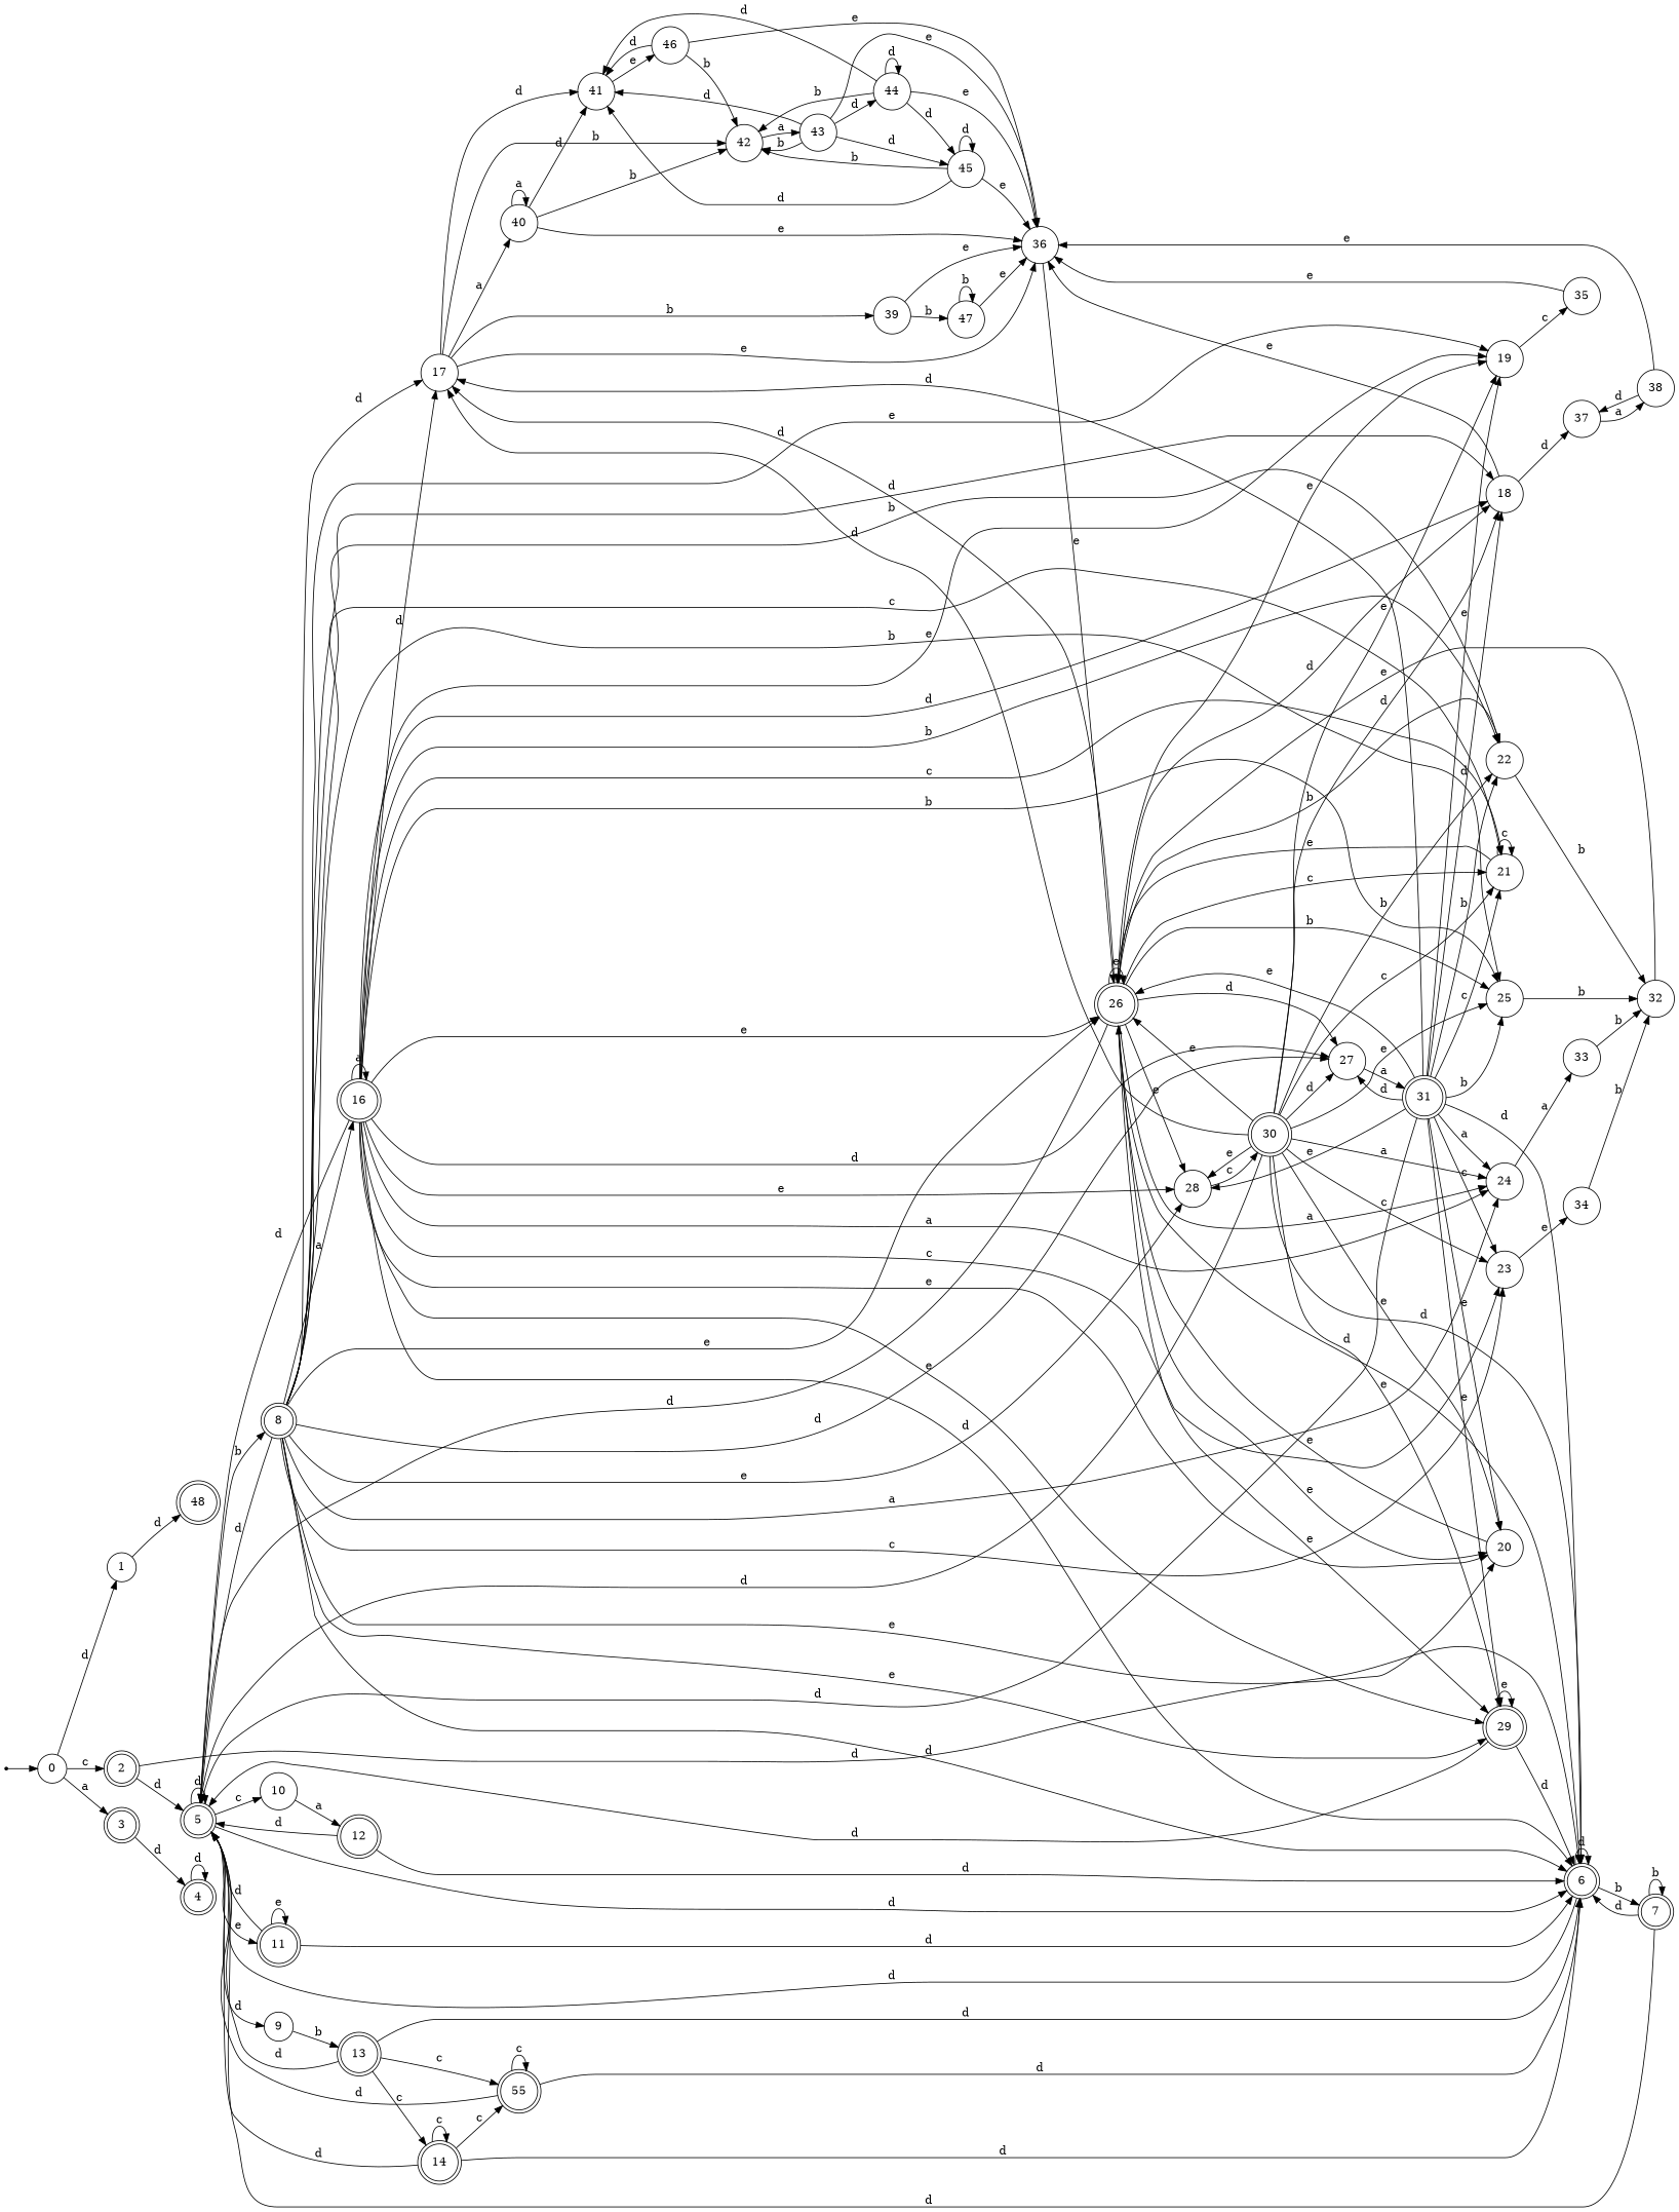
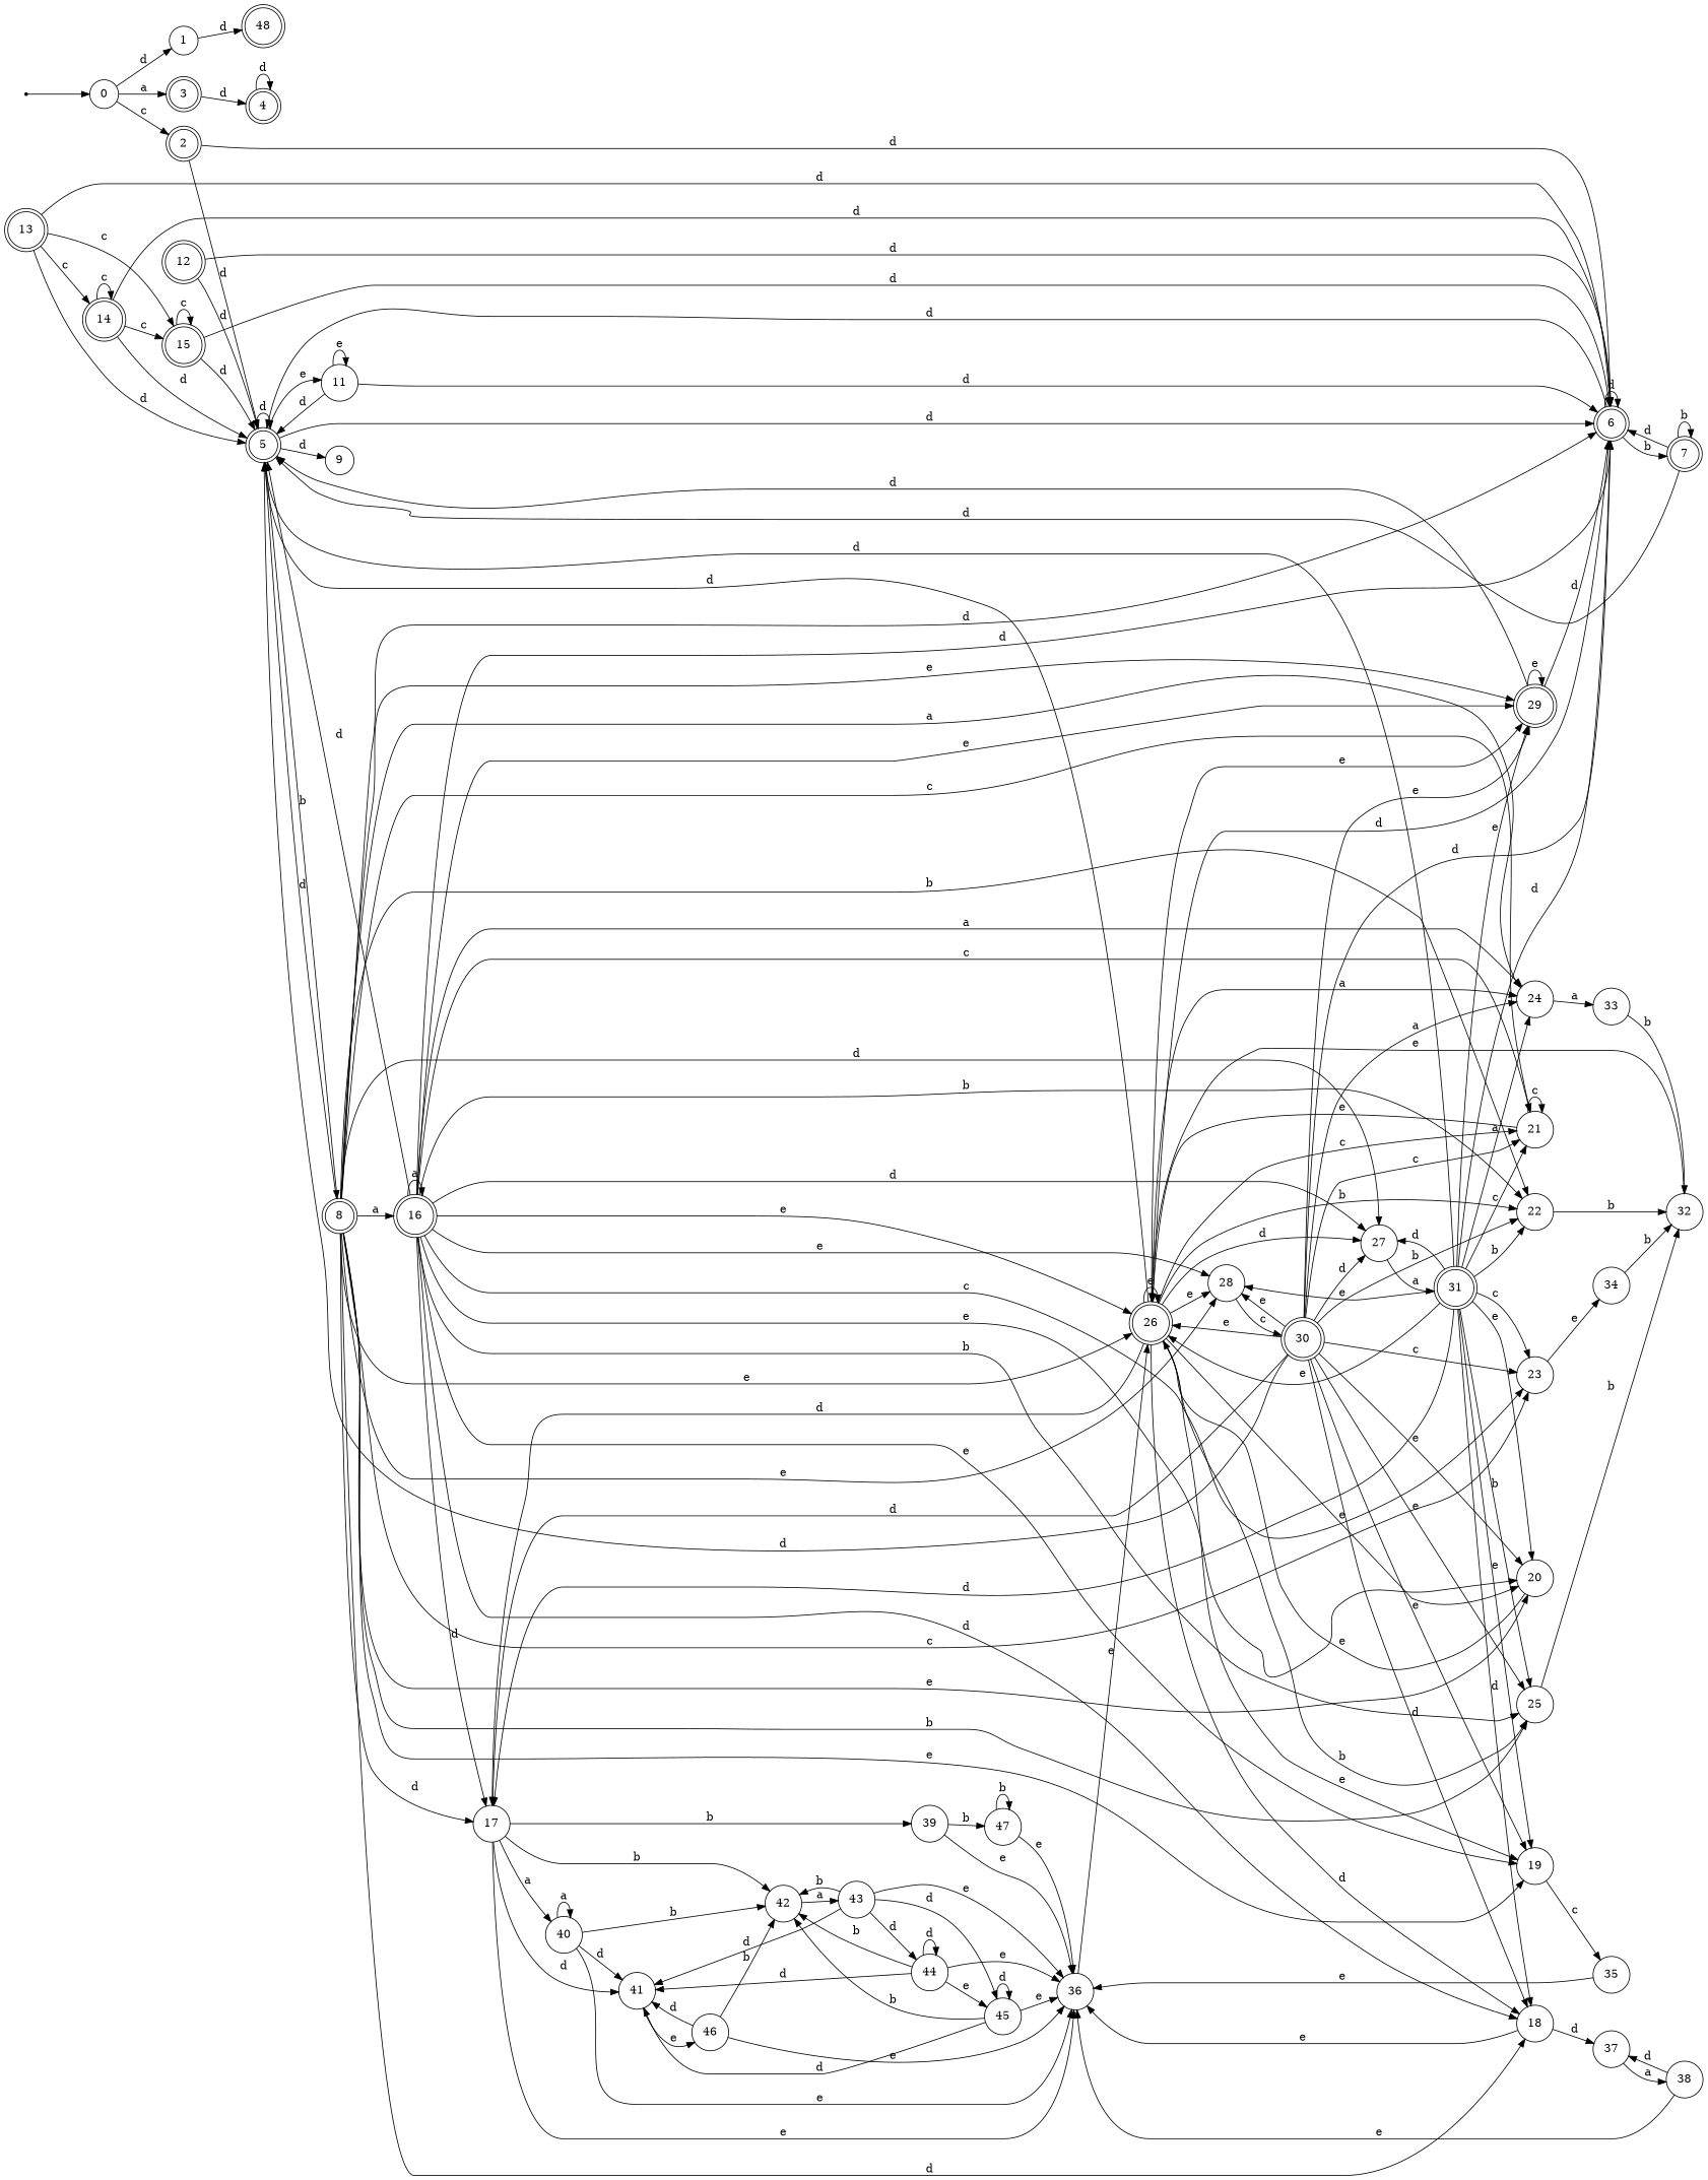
  digraph {
    rankdir=LR
    node [shape=circle]
    dummy0 [shape=point]
    0
    1
    2 [shape=doublecircle]
    3 [shape=doublecircle]
    48 [shape=doublecircle]
    5 [shape=doublecircle]
    6 [shape=doublecircle]
    4 [shape=doublecircle]
    8 [shape=doublecircle]
    9
-   10
-   11 [shape=doublecircle]
+   11
    7 [shape=doublecircle]
    16 [shape=doublecircle]
    17
    18
    19
    20
    21
    22
    23
    24
    25
    26 [shape=doublecircle]
    27
    28
    29 [shape=doublecircle]
    13 [shape=doublecircle]
    12 [shape=doublecircle]
    36
    39
    40
    41
    42
    37
    35
    32
    34
    33
    31 [shape=doublecircle]
    30 [shape=doublecircle]
    14 [shape=doublecircle]
-   15 [shape=doublecircle label=55]
+   15 [shape=doublecircle]
    47
    46
    43
    38
    44
    45
    dummy0 -> 0
    0 -> 1 [label=d]
    0 -> 2 [label=c]
    0 -> 3 [label=a]
    1 -> 48 [label=d]
    2 -> 5 [label=d]
    2 -> 6 [label=d]
    3 -> 4 [label=d]
    5 -> 5 [label=d]
    5 -> 6 [label=d]
    5 -> 8 [label=b]
    5 -> 9 [label=d]
-   5 -> 10 [label=c]
    5 -> 11 [label=e]
    6 -> 5 [label=d]
    6 -> 6 [label=d]
    6 -> 7 [label=b]
    4 -> 4 [label=d]
    8 -> 5 [label=d]
    8 -> 6 [label=d]
    8 -> 16 [label=a]
    8 -> 17 [label=d]
    8 -> 18 [label=d]
    8 -> 19 [label=e]
    8 -> 20 [label=e]
    8 -> 21 [label=c]
    8 -> 22 [label=b]
    8 -> 23 [label=c]
    8 -> 24 [label=a]
    8 -> 25 [label=b]
    8 -> 26 [label=e]
    8 -> 27 [label=d]
    8 -> 28 [label=e]
    8 -> 29 [label=e]
-   9 -> 13 [label=b]
-   10 -> 12 [label=a]
    11 -> 5 [label=d]
    11 -> 6 [label=d]
    11 -> 11 [label=e]
    7 -> 5 [label=d]
    7 -> 6 [label=d]
    7 -> 7 [label=b]
    16 -> 5 [label=d]
    16 -> 6 [label=d]
    16 -> 16 [label=a]
    16 -> 17 [label=d]
    16 -> 18 [label=d]
    16 -> 19 [label=e]
    16 -> 20 [label=e]
    16 -> 21 [label=c]
    16 -> 22 [label=b]
    16 -> 23 [label=c]
    16 -> 24 [label=a]
    16 -> 25 [label=b]
    16 -> 26 [label=e]
    16 -> 27 [label=d]
    16 -> 28 [label=e]
    16 -> 29 [label=e]
    17 -> 36 [label=e]
    17 -> 39 [label=b]
    17 -> 40 [label=a]
    17 -> 41 [label=d]
    17 -> 42 [label=b]
    18 -> 36 [label=e]
    18 -> 37 [label=d]
    19 -> 35 [label=c]
    20 -> 26 [label=e]
    21 -> 21 [label=c]
    21 -> 26 [label=e]
    22 -> 32 [label=b]
    23 -> 34 [label=e]
    24 -> 33 [label=a]
    25 -> 32 [label=b]
    26 -> 5 [label=d]
    26 -> 6 [label=d]
    26 -> 17 [label=d]
    26 -> 18 [label=d]
    26 -> 19 [label=e]
    26 -> 20 [label=e]
    26 -> 21 [label=c]
    26 -> 22 [label=b]
    26 -> 24 [label=a]
    26 -> 25 [label=b]
    26 -> 26 [label=e]
    26 -> 27 [label=d]
    26 -> 28 [label=e]
    26 -> 29 [label=e]
    27 -> 31 [label=a]
    28 -> 30 [label=c]
    29 -> 5 [label=d]
    29 -> 6 [label=d]
    29 -> 29 [label=e]
    13 -> 5 [label=d]
    13 -> 6 [label=d]
    13 -> 14 [label=c]
    13 -> 15 [label=c]
    12 -> 5 [label=d]
    12 -> 6 [label=d]
    36 -> 26 [label=e]
    39 -> 36 [label=e]
    39 -> 47 [label=b]
    40 -> 36 [label=e]
    40 -> 40 [label=a]
    40 -> 41 [label=d]
    40 -> 42 [label=b]
    41 -> 46 [label=e]
    42 -> 43 [label=a]
    37 -> 38 [label=a]
    35 -> 36 [label=e]
    32 -> 26 [label=e]
    34 -> 32 [label=b]
    33 -> 32 [label=b]
    31 -> 5 [label=d]
    31 -> 6 [label=d]
    31 -> 17 [label=d]
    31 -> 18 [label=d]
    31 -> 19 [label=e]
    31 -> 20 [label=e]
    31 -> 21 [label=c]
    31 -> 22 [label=b]
    31 -> 23 [label=c]
    31 -> 24 [label=a]
    31 -> 25 [label=b]
    31 -> 26 [label=e]
    31 -> 27 [label=d]
    31 -> 28 [label=e]
    31 -> 29 [label=e]
    30 -> 5 [label=d]
    30 -> 6 [label=d]
    30 -> 17 [label=d]
    30 -> 18 [label=d]
    30 -> 19 [label=e]
    30 -> 20 [label=e]
    30 -> 21 [label=c]
    30 -> 22 [label=b]
    30 -> 23 [label=c]
    30 -> 24 [label=a]
    30 -> 25 [label=e]
    30 -> 26 [label=e]
    30 -> 27 [label=d]
    30 -> 28 [label=e]
    30 -> 29 [label=e]
    14 -> 5 [label=d]
    14 -> 6 [label=d]
    14 -> 14 [label=c]
    14 -> 15 [label=c]
    15 -> 5 [label=d]
    15 -> 6 [label=d]
    15 -> 15 [label=c]
    47 -> 36 [label=e]
    47 -> 47 [label=b]
    46 -> 36 [label=e]
    46 -> 41 [label=d]
    46 -> 42 [label=b]
    43 -> 36 [label=e]
    43 -> 41 [label=d]
    43 -> 42 [label=b]
    43 -> 44 [label=d]
    43 -> 45 [label=d]
    38 -> 36 [label=e]
    38 -> 37 [label=d]
    44 -> 36 [label=e]
    44 -> 41 [label=d]
    44 -> 42 [label=b]
    44 -> 44 [label=d]
-   44 -> 45 [label=d]
+   44 -> 45 [label=e]
    45 -> 36 [label=e]
    45 -> 41 [label=d]
    45 -> 42 [label=b]
    45 -> 45 [label=d]
  }
